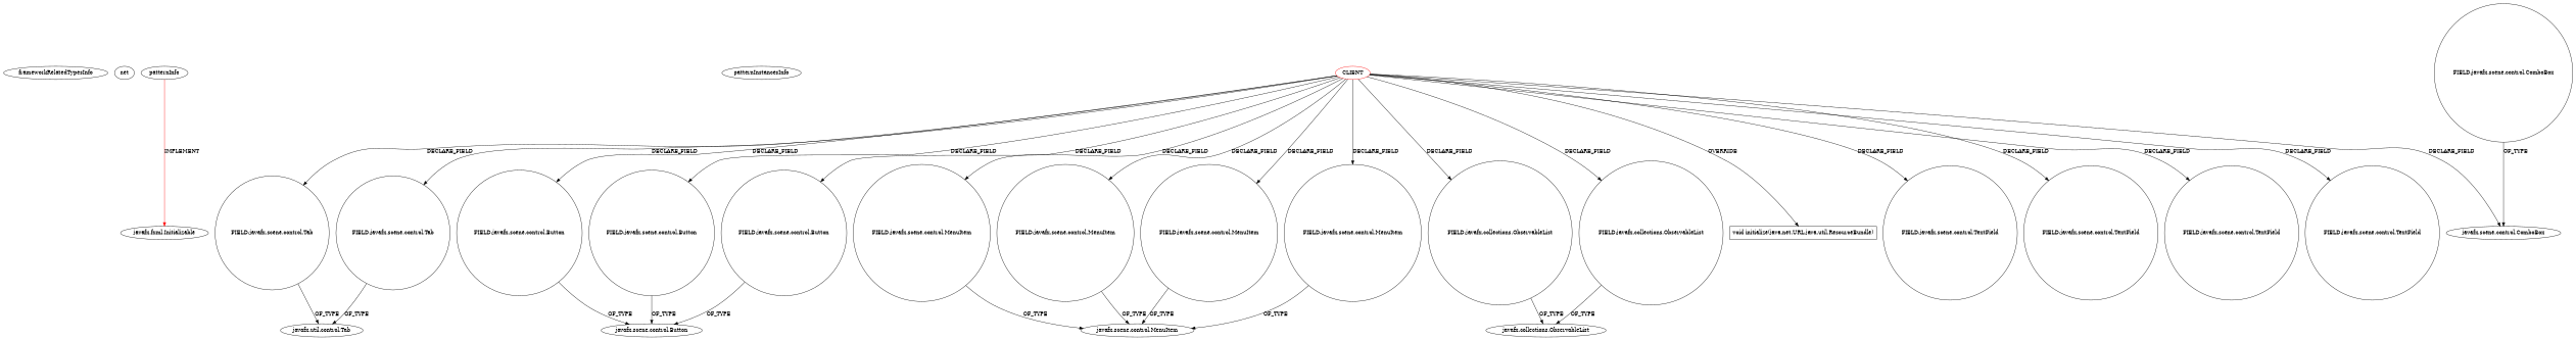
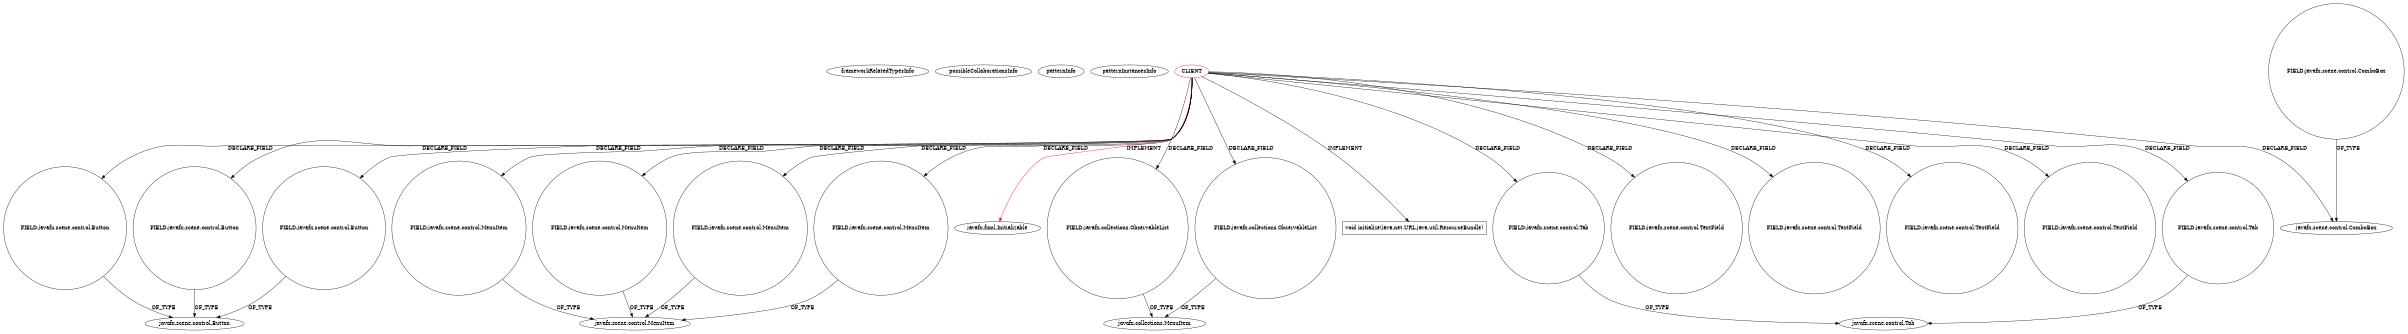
  digraph {
    node [isFrameworkType=false shape=circle vertexType=FIELD_DECLARATION]
    frameworkRelatedTypesInfo [0="javafx.fxml.Initializable" isFrameworkType="" shape="" vertexType=""]
-   possibleCollaborationsInfo [label=net isFrameworkType="" shape="" vertexType=""]
+   possibleCollaborationsInfo [isFrameworkType="" shape="" vertexType=""]
    patternInfo [frequency=2.0 patternRootClient=0 isFrameworkType="" shape="" vertexType=""]
    patternInstancesInfo [0="JustinAarden-C2J-Stamboom~/JustinAarden-C2J-Stamboom/C2J-Stamboom-master/src/stamboom/gui/StamboomFXController.java~StamboomFXController~734" 1="JoshuaHanrahan-DVDCollectionApp~/JoshuaHanrahan-DVDCollectionApp/DVDCollectionApp-master/src/dvdcollectionapp/view/DvdcollectionappfxmlController.java~DvdcollectionappfxmlController~728" isFrameworkType="" shape="" vertexType=""]
    n5 [label="FIELD:javafx.scene.control.Tab"]
-   n6 [label="javafx.util.control.Tab" vertexType=FRAMEWORK_CLASS_TYPE shape=""]
+   n6 [label="javafx.scene.control.Tab" vertexType=FRAMEWORK_CLASS_TYPE shape=""]
    n7 [color=red label=CLIENT vertexType=ROOT_CLIENT_CLASS_DECLARATION shape=""]
    n8 [label="FIELD:javafx.scene.control.Button"]
    n9 [label="FIELD:javafx.scene.control.Button"]
    n10 [label="FIELD:javafx.scene.control.Button"]
    n11 [label="FIELD:javafx.scene.control.MenuItem"]
    n12 [label="FIELD:javafx.scene.control.MenuItem"]
    n13 [label="FIELD:javafx.scene.control.MenuItem"]
    n14 [label="FIELD:javafx.scene.control.MenuItem"]
    n15 [label="javafx.fxml.Initializable" vertexType=FRAMEWORK_INTERFACE_TYPE shape=""]
    n16 [label="FIELD:javafx.collections.ObservableList"]
    n17 [label="FIELD:javafx.collections.ObservableList"]
    n18 [label="void initialize(java.net.URL,java.util.ResourceBundle)" shape=box vertexType=OVERRIDING_METHOD_DECLARATION]
    n19 [label="FIELD:javafx.scene.control.Tab"]
    n20 [label="FIELD:javafx.scene.control.TextField"]
    n21 [label="FIELD:javafx.scene.control.TextField"]
    n22 [label="FIELD:javafx.scene.control.TextField"]
    n23 [label="FIELD:javafx.scene.control.TextField"]
    n24 [label="javafx.scene.control.ComboBox" vertexType=FRAMEWORK_CLASS_TYPE shape=""]
    n25 [label="javafx.scene.control.Button" vertexType=FRAMEWORK_CLASS_TYPE shape=""]
    n26 [label="javafx.scene.control.MenuItem" vertexType=FRAMEWORK_CLASS_TYPE shape=""]
    n27 [label="FIELD:javafx.scene.control.ComboBox"]
-   n28 [label="javafx.collections.ObservableList" vertexType=FRAMEWORK_INTERFACE_TYPE shape=""]
+   n28 [label="javafx.collections.MenuItem" vertexType=FRAMEWORK_INTERFACE_TYPE shape=""]
    n5 -> n6 [label=OF_TYPE]
    n7 -> n5 [label=DECLARE_FIELD]
    n7 -> n8 [label=DECLARE_FIELD]
    n7 -> n9 [label=DECLARE_FIELD]
    n7 -> n10 [label=DECLARE_FIELD]
    n7 -> n11 [label=DECLARE_FIELD]
    n7 -> n12 [label=DECLARE_FIELD]
    n7 -> n13 [label=DECLARE_FIELD]
    n7 -> n14 [label=DECLARE_FIELD]
-   patternInfo -> n15 [color=red label=IMPLEMENT]
+   n7 -> n15 [color=red label=IMPLEMENT]
    n7 -> n16 [label=DECLARE_FIELD]
    n7 -> n17 [label=DECLARE_FIELD]
-   n7 -> n18 [label=OVERRIDE]
+   n7 -> n18 [label=IMPLEMENT]
    n7 -> n19 [label=DECLARE_FIELD]
    n7 -> n20 [label=DECLARE_FIELD]
    n7 -> n21 [label=DECLARE_FIELD]
    n7 -> n22 [label=DECLARE_FIELD]
    n7 -> n23 [label=DECLARE_FIELD]
    n7 -> n24 [label=DECLARE_FIELD]
    n8 -> n25 [label=OF_TYPE]
    n9 -> n25 [label=OF_TYPE]
    n10 -> n25 [label=OF_TYPE]
    n11 -> n26 [label=OF_TYPE]
    n12 -> n26 [label=OF_TYPE]
    n13 -> n26 [label=OF_TYPE]
    n14 -> n26 [label=OF_TYPE]
    n16 -> n28 [label=OF_TYPE]
    n17 -> n28 [label=OF_TYPE]
    n19 -> n6 [label=OF_TYPE]
    n27 -> n24 [label=OF_TYPE]
  }
